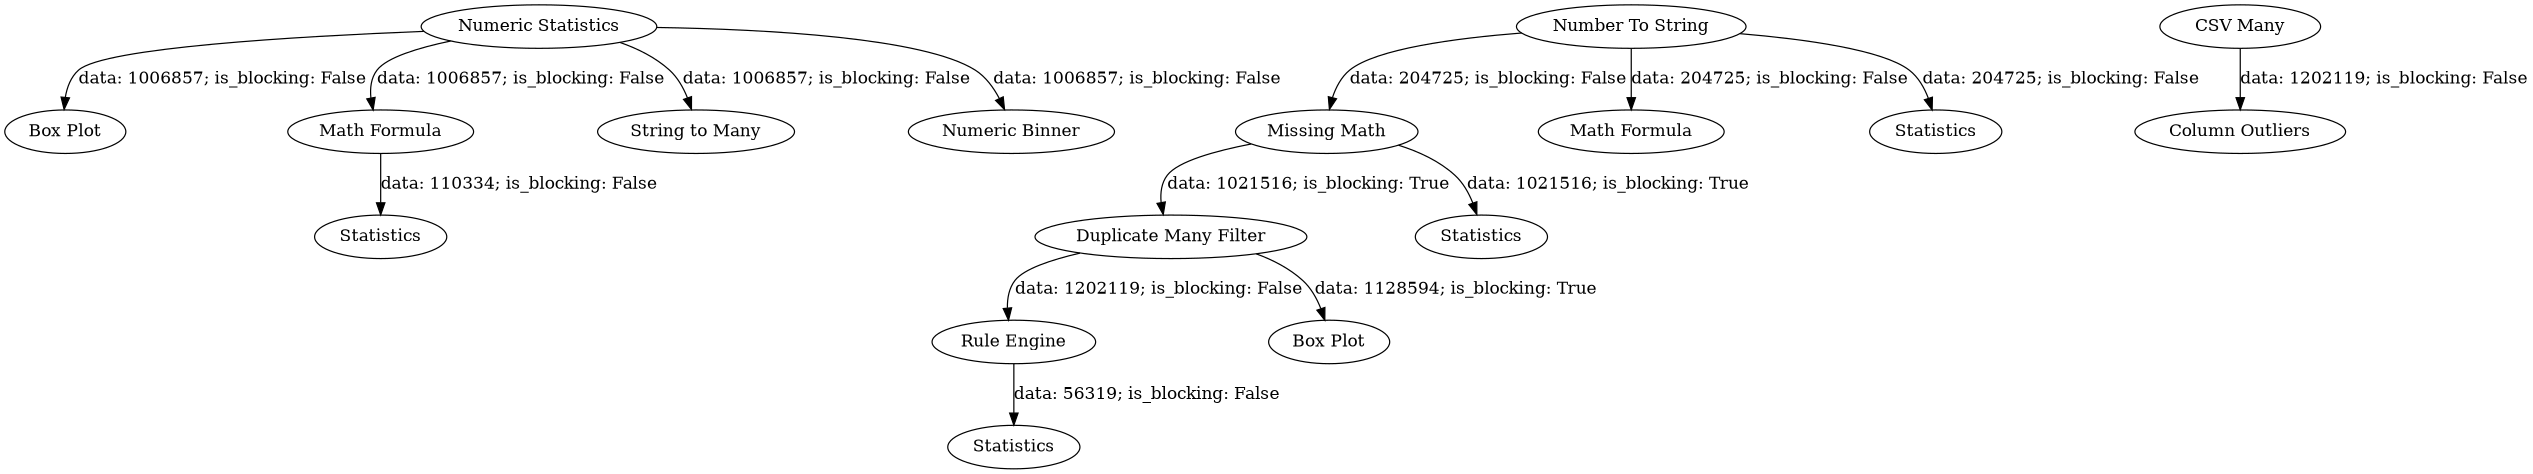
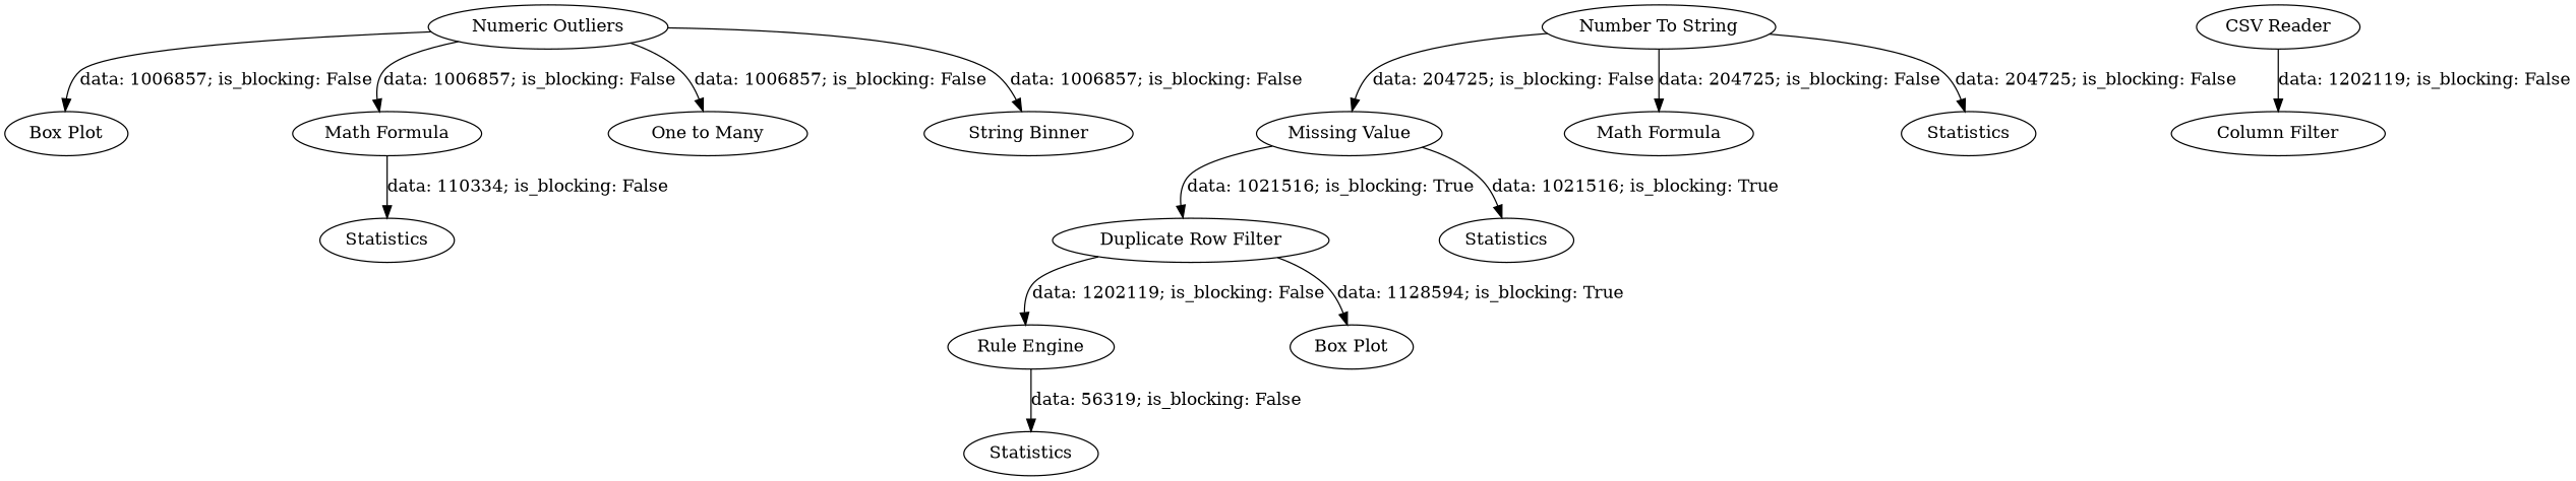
  digraph {
    rankdir=TB
    n1 [label="Box Plot"]
    n2 [label="Math Formula"]
    n3 [label=Statistics]
-   n4 [label="Missing Math"]
-   n5 [label="Duplicate Many Filter"]
+   n4 [label="Missing Value"]
+   n5 [label="Duplicate Row Filter"]
    n6 [label=Statistics]
    n7 [label="Rule Engine"]
    n8 [label="Box Plot"]
-   n9 [label="CSV Many"]
-   n10 [label="Column Outliers"]
+   n9 [label="CSV Reader"]
+   n10 [label="Column Filter"]
    n11 [label="Math Formula"]
    n12 [label=Statistics]
-   n13 [label="Numeric Statistics"]
-   n14 [label="String to Many"]
-   n15 [label="Numeric Binner"]
+   n13 [label="Numeric Outliers"]
+   n14 [label="One to Many"]
+   n15 [label="String Binner"]
    n16 [label=Statistics]
    n17 [label="Number To String"]
    n2 -> n3 [label="data: 110334; is_blocking: False"]
    n4 -> n5 [label="data: 1021516; is_blocking: True"]
    n4 -> n6 [label="data: 1021516; is_blocking: True"]
    n5 -> n7 [label="data: 1202119; is_blocking: False"]
    n5 -> n8 [label="data: 1128594; is_blocking: True"]
    n7 -> n12 [label="data: 56319; is_blocking: False"]
    n9 -> n10 [label="data: 1202119; is_blocking: False"]
    n13 -> n1 [label="data: 1006857; is_blocking: False"]
    n13 -> n2 [label="data: 1006857; is_blocking: False"]
    n13 -> n14 [label="data: 1006857; is_blocking: False"]
    n13 -> n15 [label="data: 1006857; is_blocking: False"]
    n17 -> n4 [label="data: 204725; is_blocking: False"]
    n17 -> n11 [label="data: 204725; is_blocking: False"]
    n17 -> n16 [label="data: 204725; is_blocking: False"]
  }
